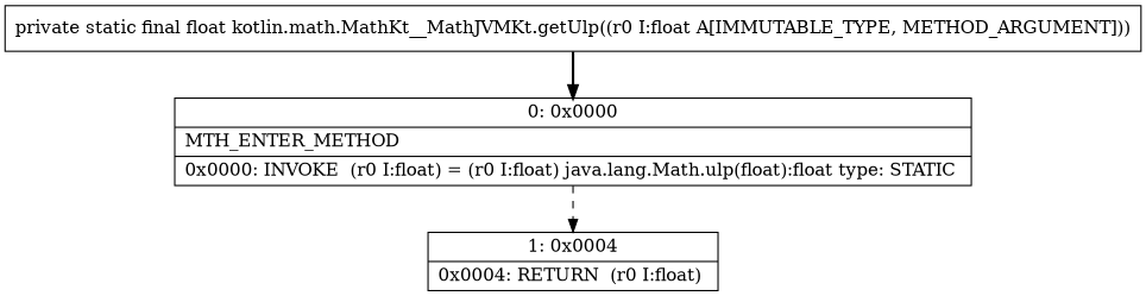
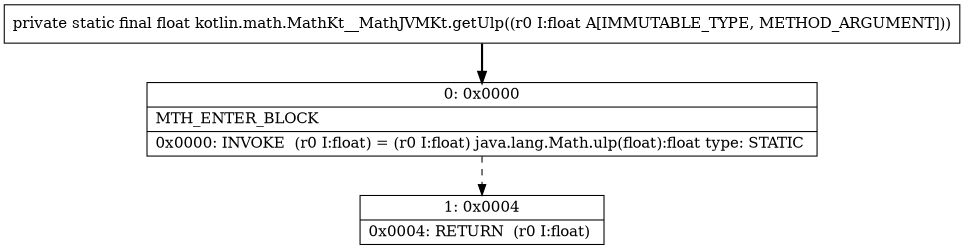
  digraph {
    node [shape=record]
-   n1 [label="{0\:\ 0x0000|MTH_ENTER_METHOD\l|0x0000: INVOKE  (r0 I:float) = (r0 I:float) java.lang.Math.ulp(float):float type: STATIC \l}"]
+   n1 [label="{0\:\ 0x0000|MTH_ENTER_BLOCK\l|0x0000: INVOKE  (r0 I:float) = (r0 I:float) java.lang.Math.ulp(float):float type: STATIC \l}"]
    n2 [label="{1\:\ 0x0004|0x0004: RETURN  (r0 I:float) \l}"]
    n3 [label="{private static final float kotlin.math.MathKt__MathJVMKt.getUlp((r0 I:float A[IMMUTABLE_TYPE, METHOD_ARGUMENT])) }"]
    n1 -> n2 [style=dashed]
    n3 -> n1 [style=bold]
  }
